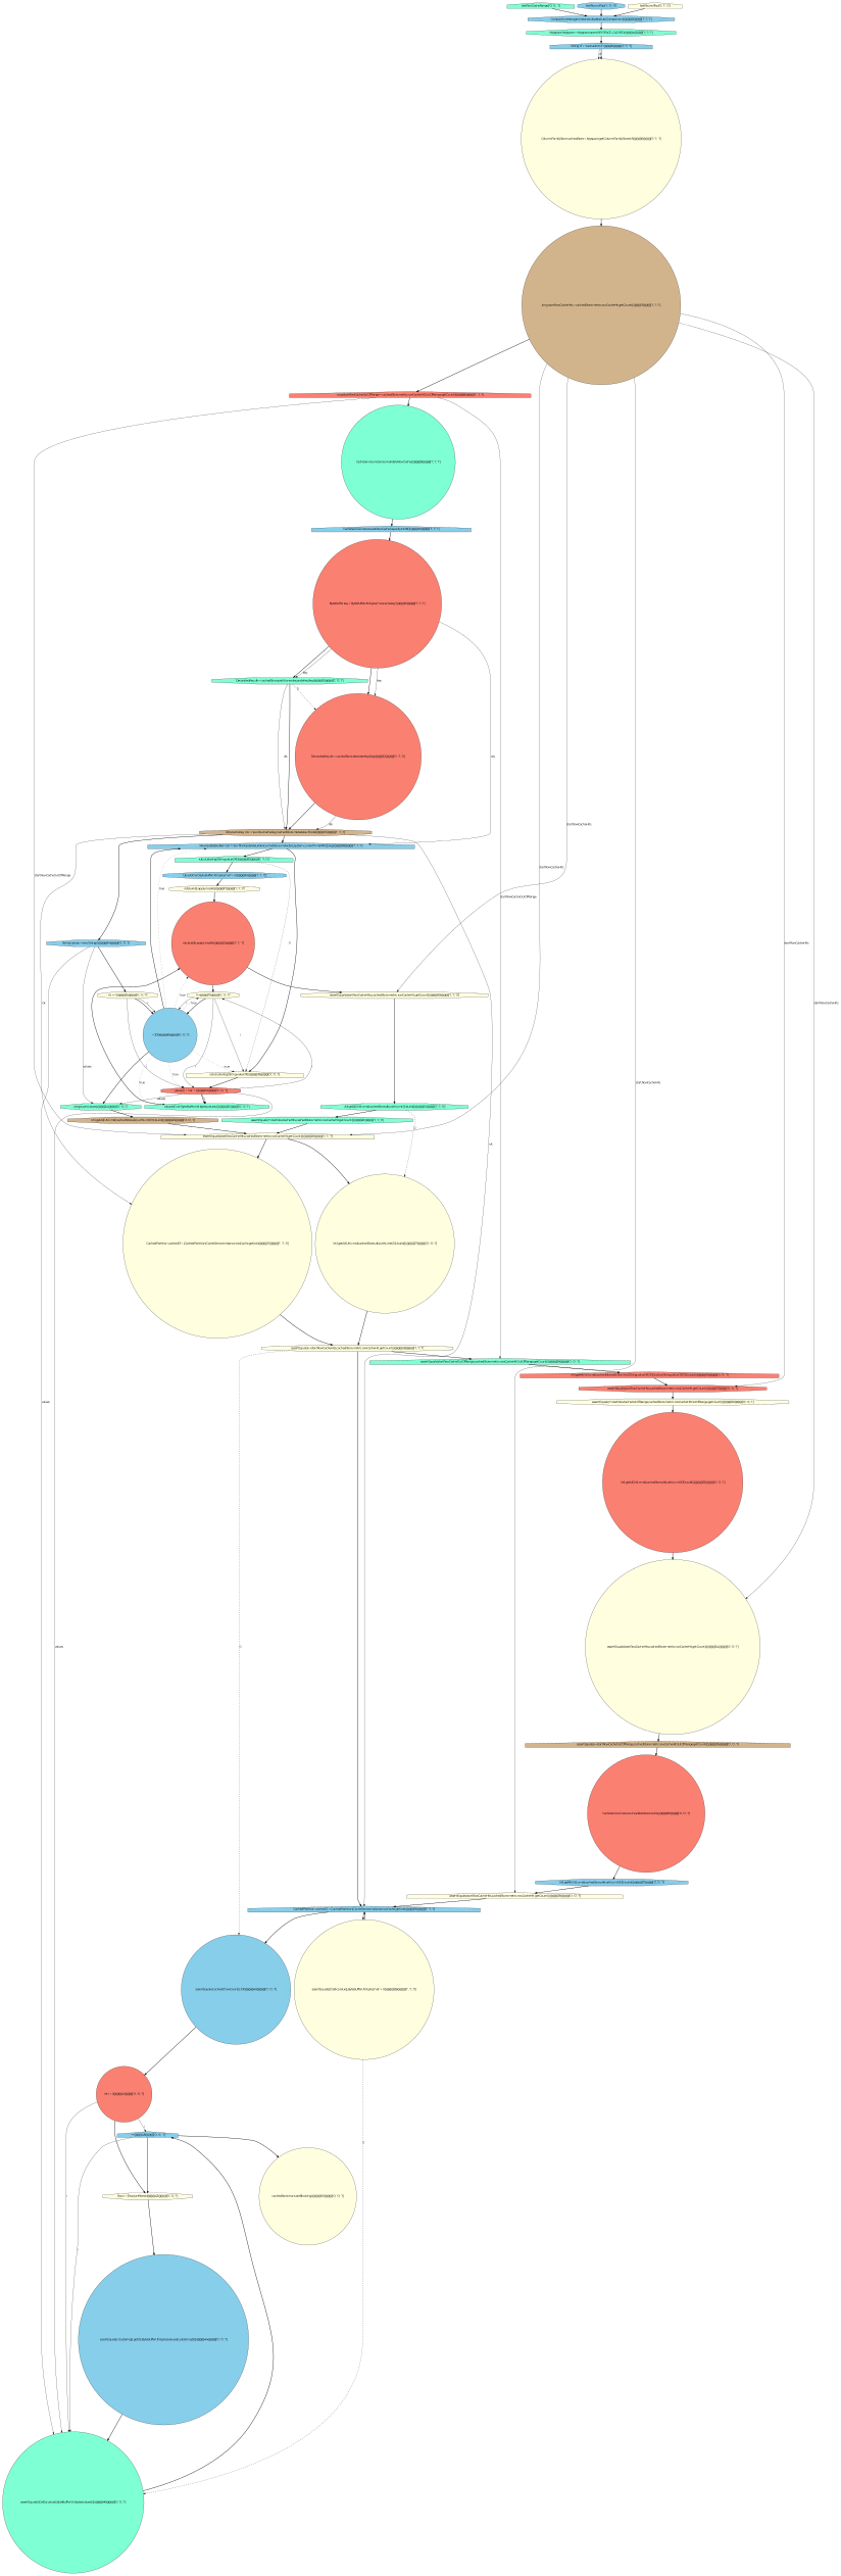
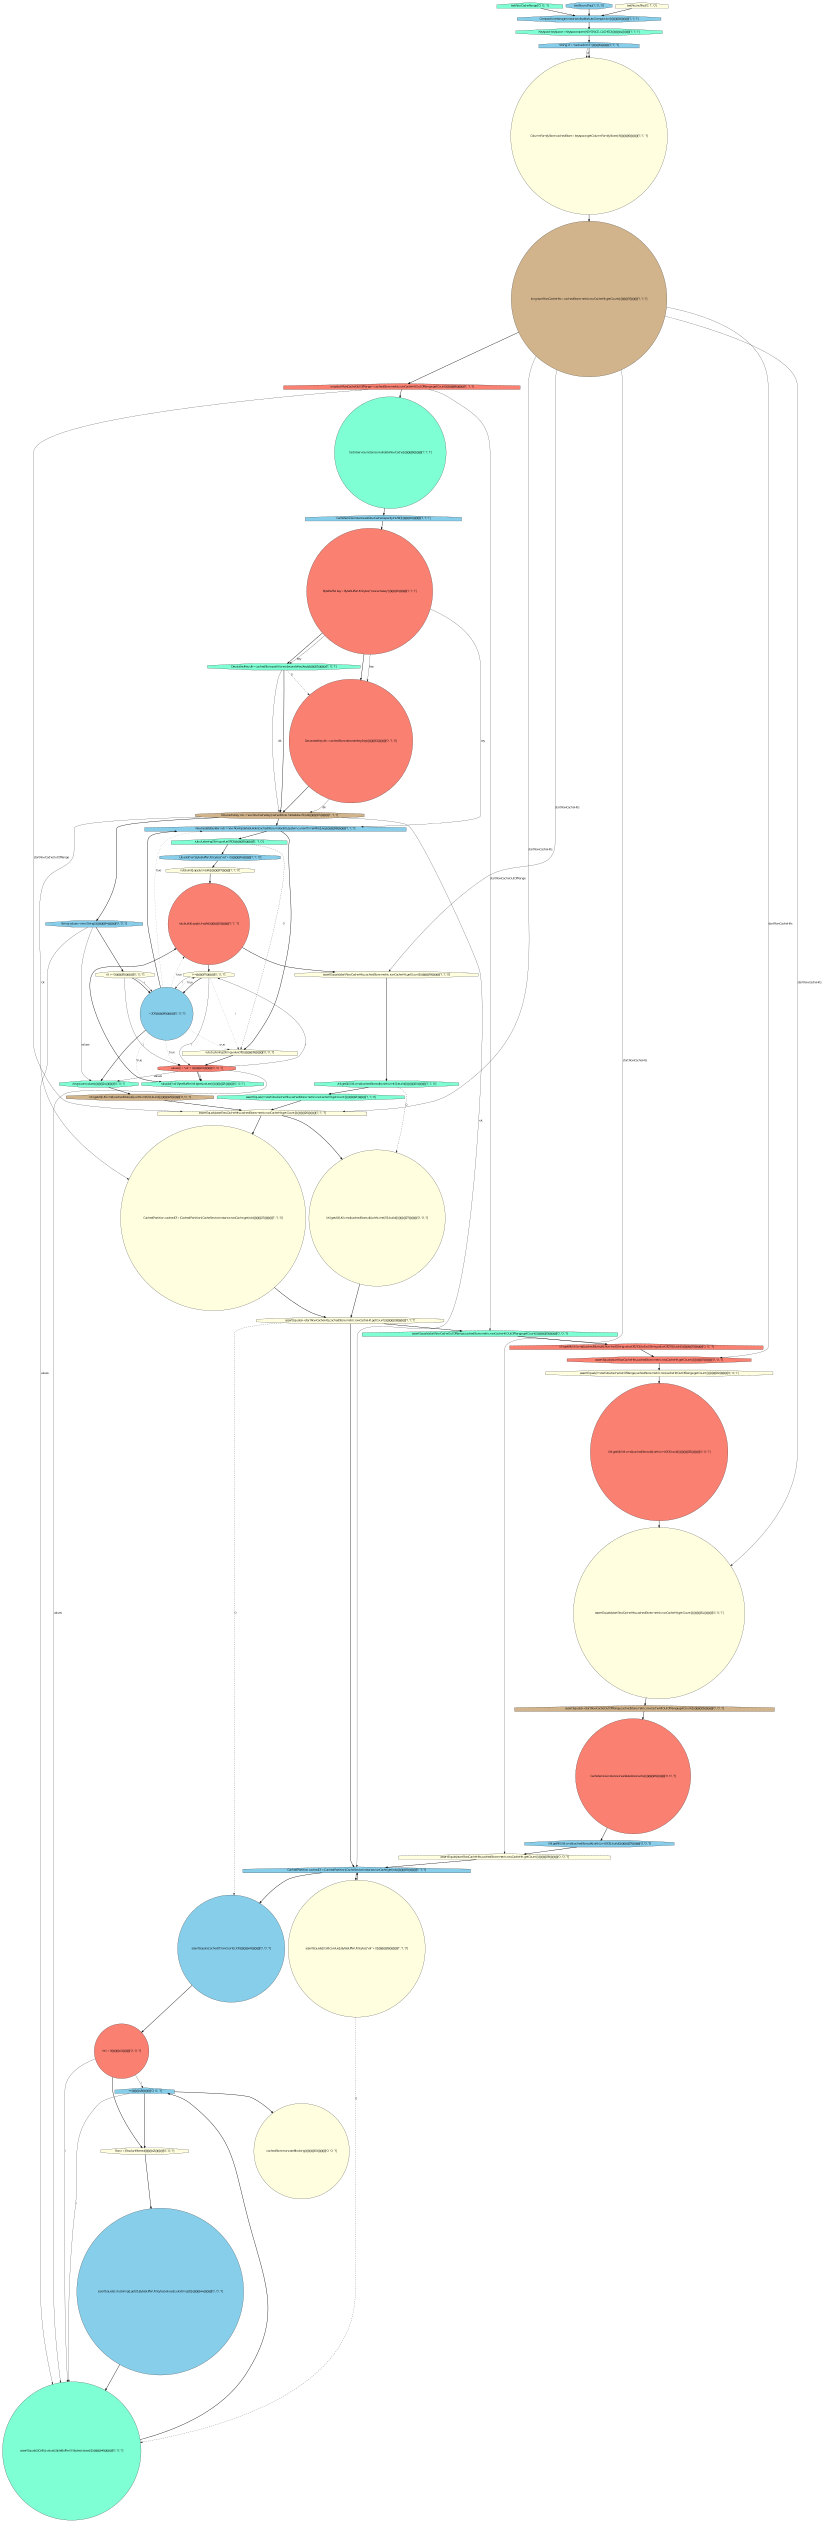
  digraph {
    fontname=Montserrat
    node [fillcolor=lightyellow fontname=Montserrat shape=octagon style=filled]
    edge [fontname=Montserrat style=bold]
    n1 [fillcolor=skyblue label="i++@@@48@@@['0', '0', '1']" shape=house]
    n2 [label="cachedStore.truncateBlocking()@@@50@@@['0', '0', '1']" shape=circle]
    n3 [fillcolor=aquamarine label="assertEquals(((Cell)c).value(),ByteBufferUtil.bytes(values(i())@@@46@@@['0', '0', '1']" shape=circle]
    n4 [label="Row r = (Row)unfiltered@@@43@@@['0', '0', '1']"]
    n5 [fillcolor=skyblue label="assertEquals(r.clustering().get(0),ByteBufferUtil.bytes(values(i(.substring(3)))@@@44@@@['0', '0', '1']" shape=circle]
    n6 [fillcolor=salmon label="Util.getAll(Util.cmd(cachedStore,dk).fromIncl(String.valueOf(210)).toExcl(String.valueOf(215)).build())@@@30@@@['0', '0', '1']" shape=house]
    n7 [fillcolor=salmon label="assertEquals(startRowCacheHits,cachedStore.metric.rowCacheHit.getCount())@@@31@@@['0', '0', '1']"]
    n8 [label="assertEquals(++startRowCacheOutOfRange,cachedStore.metric.rowCacheHitOutOfRange.getCount())@@@32@@@['0', '0', '1']"]
    n9 [fillcolor=salmon label="long startRowCacheOutOfRange = cachedStore.metric.rowCacheHitOutOfRange.getCount()@@@8@@@['1', '1', '1']" shape=house]
    n10 [fillcolor=aquamarine label="assertEquals(startRowCacheOutOfRange,cachedStore.metric.rowCacheHitOutOfRange.getCount())@@@29@@@['0', '0', '1']" shape=house]
    n11 [fillcolor=aquamarine label="CacheService.instance.invalidateRowCache()@@@9@@@['1', '1', '1']" shape=circle]
    n12 [label="assertEquals(startRowCacheHits,cachedStore.metric.rowCacheHit.getCount())@@@26@@@['1', '1', '1']" shape=house]
    n13 [fillcolor=skyblue label="CacheService.instance.setRowCacheCapacityInMB(1)@@@10@@@['1', '1', '1']" shape=house]
    n14 [label="CachedPartition cachedCf = (CachedPartition)CacheService.instance.rowCache.get(rck)@@@23@@@['1', '1', '0']" shape=circle]
    n15 [label="Util.getAll(Util.cmd(cachedStore,dk).withLimit(10).build())@@@27@@@['0', '0', '1']" shape=circle]
    n16 [label="assertEquals(++startRowCacheHits,cachedStore.metric.rowCacheHit.getCount())@@@28@@@['1', '1', '1']"]
    n17 [fillcolor=skyblue label="CachedPartition cachedCf = (CachedPartition)CacheService.instance.rowCache.get(rck)@@@39@@@['1', '1', '1']" shape=house]
    n18 [fillcolor=skyblue label="assertEquals(cachedCf.rowCount(),100)@@@40@@@['0', '0', '1']" shape=circle]
    n19 [label="assertEquals(((Cell)c).value(),ByteBufferUtil.bytes(\"val\" + 0))@@@28@@@['1', '1', '0']" shape=circle]
    n20 [fillcolor=salmon label="int i = 0@@@41@@@['0', '0', '1']" shape=circle]
    n21 [fillcolor=aquamarine label="assertEquals(++startRowCacheHits,cachedStore.metric.rowCacheHit.getCount())@@@21@@@['1', '1', '0']"]
    n22 [fillcolor=aquamarine label="rub.clustering(String.valueOf(0))@@@15@@@['1', '1', '0']" shape=house]
    n23 [fillcolor=skyblue label="rub.add(\"val\",ByteBufferUtil.bytes(\"val\" + 0))@@@16@@@['1', '1', '0']"]
    n24 [label="rub.clustering(String.valueOf(i))@@@19@@@['0', '0', '1']" shape=house]
    n25 [label="rub.build().applyUnsafe()@@@17@@@['1', '1', '0']"]
    n26 [fillcolor=salmon label="values(i( = \"val\" + i@@@20@@@['0', '0', '1']"]
    n27 [fillcolor=aquamarine label="Arrays.sort(values)@@@24@@@['0', '0', '1']"]
    n28 [fillcolor=tan label="Util.getAll(Util.cmd(cachedStore,dk).withLimit(10).build())@@@25@@@['0', '0', '1']"]
    n29 [fillcolor=aquamarine label="rub.add(\"val\",ByteBufferUtil.bytes(values(i())@@@21@@@['0', '0', '1']"]
    n30 [label="i++@@@17@@@['0', '0', '1']"]
    n31 [fillcolor=salmon label="rub.build().applyUnsafe()@@@22@@@['1', '1', '1']" shape=circle]
    n32 [fillcolor=skyblue label="i < 200@@@16@@@['0', '0', '1']" shape=circle]
    n33 [fillcolor=tan label="long startRowCacheHits = cachedStore.metric.rowCacheHit.getCount()@@@7@@@['1', '1', '1']" shape=circle]
    n34 [label="assertEquals(startRowCacheHits,cachedStore.metric.rowCacheHit.getCount())@@@34@@@['0', '0', '1']" shape=circle]
    n35 [label="assertEquals(startRowCacheHits,cachedStore.metric.rowCacheHit.getCount())@@@38@@@['0', '0', '1']" shape=house]
    n36 [label="assertEquals(startRowCacheHits,cachedStore.metric.rowCacheHit.getCount())@@@19@@@['1', '1', '0']"]
    n37 [fillcolor=tan label="assertEquals(++startRowCacheOutOfRange,cachedStore.metric.rowCacheHitOutOfRange.getCount())@@@35@@@['0', '0', '1']" shape=house]
    n38 [fillcolor=aquamarine label="Util.getAll(Util.cmd(cachedStore,dk).withLimit(1).build())@@@20@@@['1', '1', '0']"]
    n39 [fillcolor=skyblue label="RowUpdateBuilder rub = new RowUpdateBuilder(cachedStore.metadata,System.currentTimeMillis(),key)@@@18@@@['1', '1', '1']" shape=house]
    n40 [fillcolor=salmon label="Util.getAll(Util.cmd(cachedStore,dk).withLimit(101).build())@@@33@@@['0', '0', '1']" shape=circle]
    n41 [fillcolor=skyblue label="CompactionManager.instance.disableAutoCompaction()@@@3@@@['1', '1', '1']"]
    n42 [fillcolor=aquamarine label="Keyspace keyspace = Keyspace.open(KEYSPACE_CACHED)@@@4@@@['1', '1', '1']"]
    n43 [fillcolor=skyblue label="String cf = \"CachedIntCF\"@@@5@@@['1', '1', '1']" shape=house]
    n44 [fillcolor=salmon label="CacheService.instance.invalidateRowCache()@@@36@@@['0', '0', '1']" shape=circle]
    n45 [fillcolor=aquamarine label="DecoratedKey dk = cachedStore.partitioner.decorateKey(key)@@@12@@@['1', '0', '1']"]
    n46 [fillcolor=tan label="RowCacheKey rck = new RowCacheKey(cachedStore.metadata.cfId,dk)@@@13@@@['1', '1', '1']"]
    n47 [fillcolor=salmon label="DecoratedKey dk = cachedStore.decorateKey(key)@@@12@@@['0', '1', '0']" shape=circle]
    n48 [fillcolor=skyblue label="String values = new String((((@@@14@@@['0', '0', '1']"]
    n49 [fillcolor=skyblue label="Util.getAll(Util.cmd(cachedStore,dk).withLimit(105).build())@@@37@@@['0', '0', '1']"]
    n50 [label="int i = 0@@@15@@@['0', '0', '1']"]
    n51 [label="ColumnFamilyStore cachedStore = keyspace.getColumnFamilyStore(cf)@@@6@@@['1', '1', '1']" shape=circle]
    n52 [fillcolor=salmon label="ByteBuffer key = ByteBufferUtil.bytes(\"rowcachekey\")@@@11@@@['1', '1', '1']" shape=circle]
    n53 [fillcolor=aquamarine label="testRowCacheRange['0', '0', '1']" shape=house]
    n54 [fillcolor=skyblue label="testRoundTrip['1', '0', '0']"]
    n55 [label="testRoundTrip['0', '1', '0']" shape=house]
    n1 -> n2
    n1 -> n3 [label=i style=solid]
    n1 -> n4
    n3 -> n1
    n4 -> n5
    n5 -> n3
    n6 -> n7
    n7 -> n8
    n8 -> n40
    n9 -> n10 [label=startRowCacheOutOfRange style=solid]
    n9 -> n11
    n9 -> n12 [label=startRowCacheOutOfRange style=solid]
    n10 -> n6
    n11 -> n13
    n12 -> n14
    n12 -> n15
    n13 -> n52
    n14 -> n16
    n15 -> n16
    n16 -> n10
    n16 -> n17
    n16 -> n18 [label=0 style=dashed]
    n17 -> n18
    n17 -> n19
    n18 -> n20
    n19 -> n3 [label=0 style=dashed]
    n19 -> n17
    n20 -> n1 [label=i style=solid]
    n20 -> n3 [label=i style=solid]
    n20 -> n4
    n21 -> n12
    n22 -> n23
    n22 -> n24 [label=0 style=dashed]
    n23 -> n25
    n24 -> n26
    n25 -> n31
    n26 -> n3 [label=values style=solid]
    n26 -> n27 [label=values style=solid]
    n26 -> n29 [label=i style=solid]
    n26 -> n29
    n26 -> n30 [label=i style=solid]
    n27 -> n28
    n28 -> n12
    n29 -> n31
-   n30 -> n24 [label=i style=solid]
+   n30 -> n24 [label=i style=dotted]
    n30 -> n26 [label=i style=solid]
    n30 -> n32
    n30 -> n32 [label=i style=solid]
    n31 -> n30
    n31 -> n36
    n32 -> n24 [label=true style=dotted]
    n32 -> n26 [label=true style=dotted]
    n32 -> n27
    n32 -> n29 [label=true style=dotted]
    n32 -> n30 [label=true style=dotted]
    n32 -> n31 [label=true style=dotted]
    n32 -> n39
    n32 -> n39 [label=true style=dotted]
    n33 -> n7 [label=startRowCacheHits style=solid]
    n33 -> n9
    n33 -> n12 [label=startRowCacheHits style=solid]
    n33 -> n34 [label=startRowCacheHits style=solid]
    n33 -> n35 [label=startRowCacheHits style=solid]
    n33 -> n36 [label=startRowCacheHits style=solid]
    n34 -> n37
    n35 -> n17
    n36 -> n38
    n37 -> n44
    n38 -> n15 [label=0 style=dashed]
    n38 -> n21
    n39 -> n22
    n39 -> n24
    n40 -> n34
    n41 -> n42
    n42 -> n43
    n43 -> n51 [label=cf style=solid]
    n43 -> n51
    n44 -> n49
    n45 -> n46 [label=dk style=solid]
    n45 -> n46
    n45 -> n47 [label=0 style=dashed]
    n46 -> n14 [label=rck style=solid]
    n46 -> n17 [label=rck style=solid]
    n46 -> n39
    n46 -> n48
    n47 -> n46 [label=dk style=solid]
    n47 -> n46
    n48 -> n3 [label=values style=solid]
    n48 -> n27 [label=values style=solid]
    n48 -> n50
    n49 -> n35
    n50 -> n26 [label=i style=solid]
    n50 -> n32
    n50 -> n32 [label=i style=solid]
    n51 -> n33
    n52 -> n39 [label=key style=solid]
    n52 -> n45
    n52 -> n45 [label=key style=solid]
    n52 -> n47 [label=key style=solid]
    n52 -> n47
    n53 -> n41
    n54 -> n41
    n55 -> n41
  }
